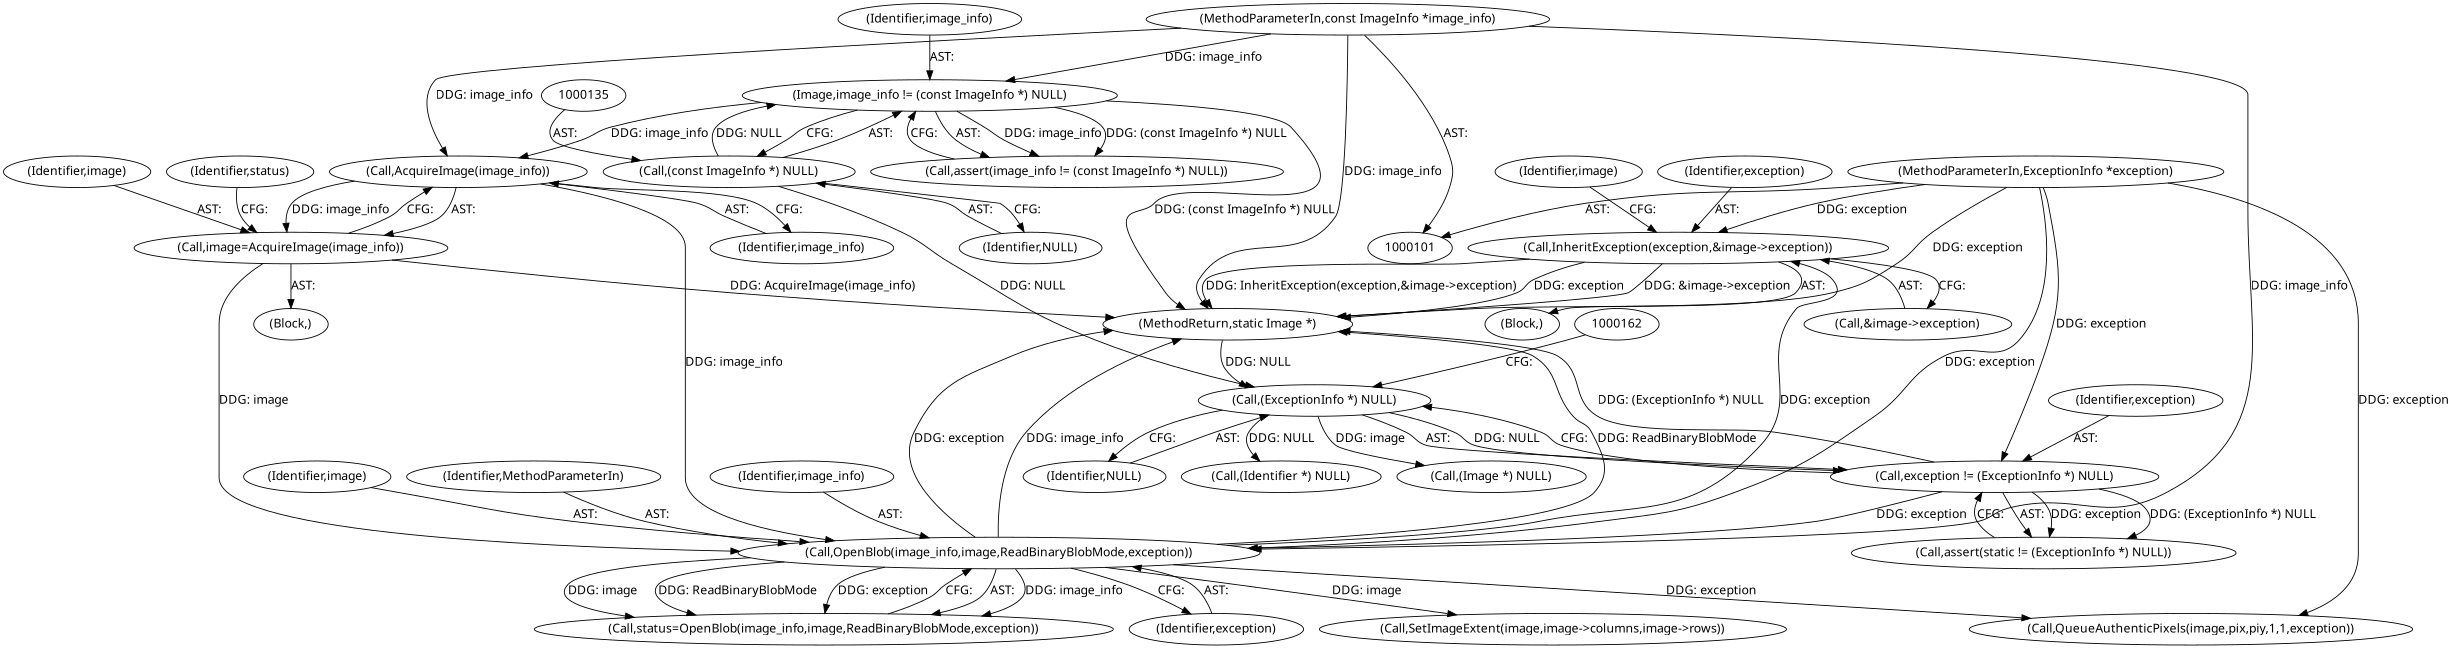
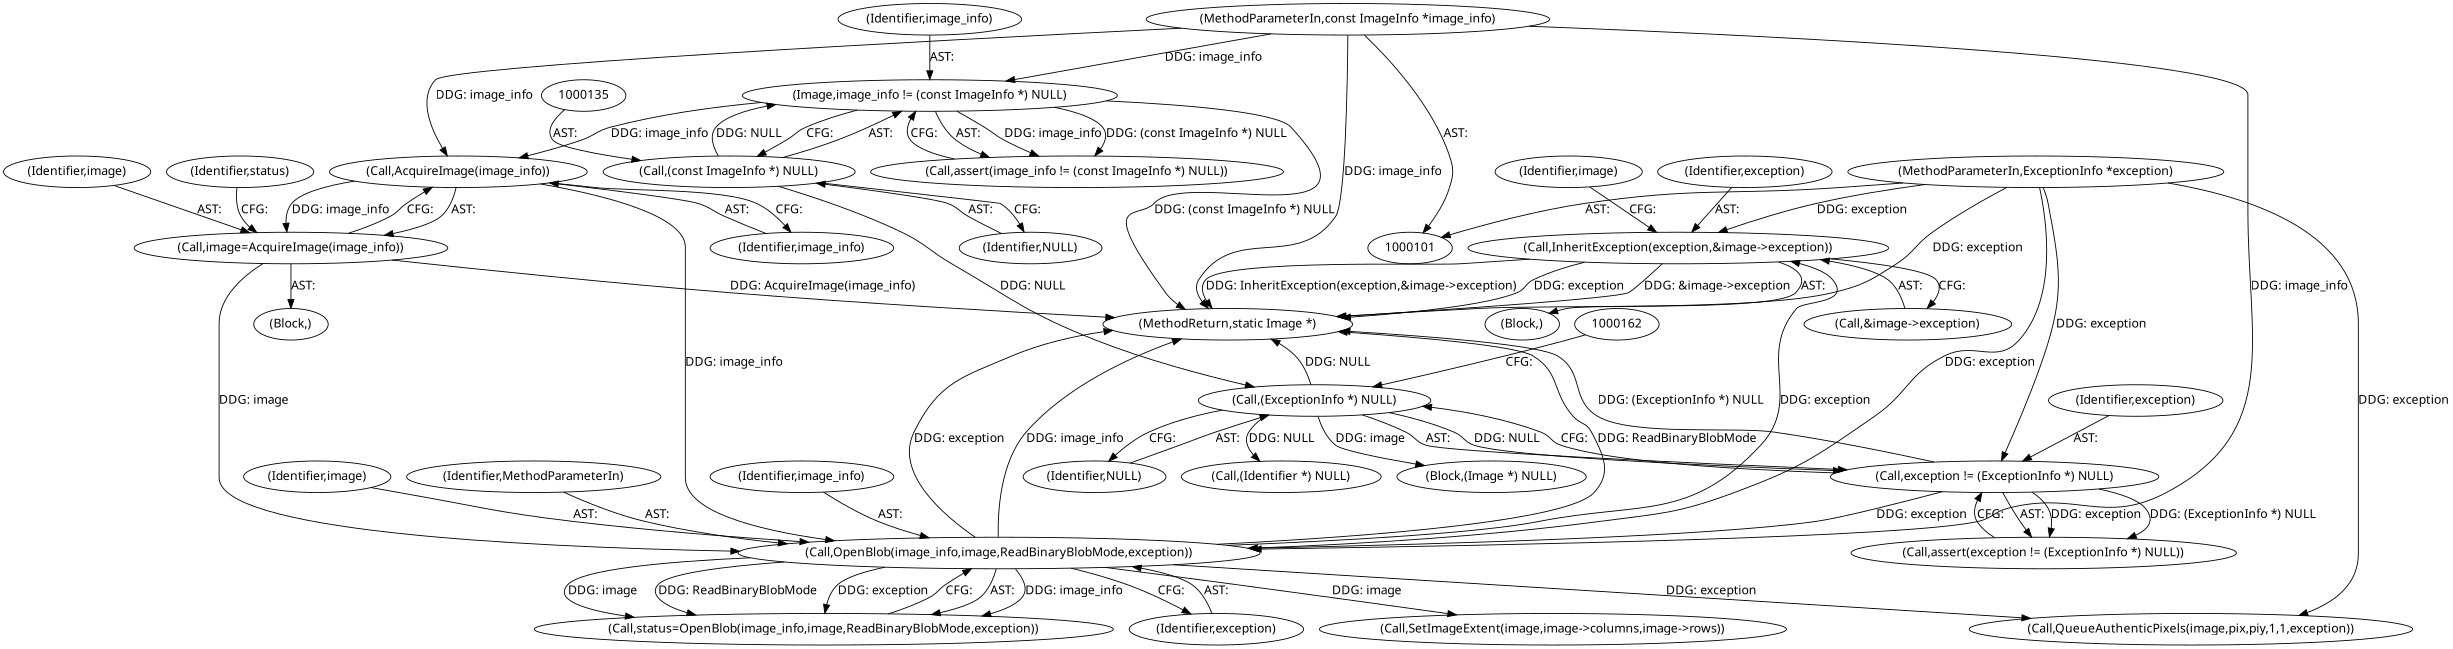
  digraph {
    fontname="Noto Sans"
    node [fontname="Noto Sans"]
    edge [fontname="Noto Sans"]
    n1 [label="(Call,InheritException(exception,&image->exception))"]
    n2 [label="(Block,)"]
    n3 [label="(Call,&image->exception)"]
    n4 [label="(MethodReturn,static Image *)"]
    n5 [label="(Call,OpenBlob(image_info,image,ReadBinaryBlobMode,exception))"]
    n6 [label="(Call,status=OpenBlob(image_info,image,ReadBinaryBlobMode,exception))"]
    n7 [label="(Call,QueueAuthenticPixels(image,pix,piy,1,1,exception))"]
    n8 [label="(Identifier,exception)"]
    n9 [label="(Call,SetImageExtent(image,image->columns,image->rows))"]
    n10 [label="(Call,AcquireImage(image_info))"]
    n11 [label="(Call,image=AcquireImage(image_info))"]
    n12 [label="(Identifier,image_info)"]
    n13 [label="(Block,)"]
    n14 [label="(Image,image_info != (const ImageInfo *) NULL)"]
    n15 [label="(Call,(const ImageInfo *) NULL)"]
    n16 [label="(Call,assert(image_info != (const ImageInfo *) NULL))"]
    n17 [label="(Call,(ExceptionInfo *) NULL)"]
    n18 [label="(Identifier,NULL)"]
    n19 [label="(MethodParameterIn,const ImageInfo *image_info)"]
    1000101
    n21 [label="(Call,exception != (ExceptionInfo *) NULL)"]
    n22 [label="(Identifier,NULL)"]
    n23 [label="(Call,(Identifier *) NULL)"]
-   n24 [label="(Call,(Image *) NULL)"]
-   n25 [label="(Call,assert(static != (ExceptionInfo *) NULL))"]
+   n24 [label="(Block,(Image *) NULL)"]
+   n25 [label="(Call,assert(exception != (ExceptionInfo *) NULL))"]
    n26 [label="(MethodParameterIn,ExceptionInfo *exception)"]
    n27 [label="(Identifier,status)"]
    n28 [label="(Identifier,image)"]
    n29 [label="(Identifier,image_info)"]
    n30 [label="(Identifier,image_info)"]
    n31 [label="(Identifier,image)"]
    n32 [label="(Identifier,exception)"]
    n33 [label="(Identifier,image)"]
    n34 [label="(Identifier,MethodParameterIn)"]
    n35 [label="(Identifier,exception)"]
    1000135
    1000162
    n1 -> n2 [label="AST: "]
    n1 -> n3 [label="CFG: "]
    n1 -> n4 [label="DDG: &image->exception"]
    n1 -> n4 [label="DDG: InheritException(exception,&image->exception)"]
    n1 -> n4 [label="DDG: exception"]
    n3 -> n1 [label="AST: "]
    n5 -> n1 [label="DDG: exception"]
    n5 -> n4 [label="DDG: ReadBinaryBlobMode"]
    n5 -> n4 [label="DDG: exception"]
    n5 -> n4 [label="DDG: image_info"]
    n5 -> n6 [label="AST: "]
    n5 -> n6 [label="DDG: image_info"]
    n5 -> n6 [label="DDG: image"]
    n5 -> n6 [label="DDG: ReadBinaryBlobMode"]
    n5 -> n6 [label="DDG: exception"]
    n5 -> n7 [label="DDG: exception"]
    n5 -> n8 [label="CFG: "]
    n5 -> n9 [label="DDG: image"]
    n6 -> n5 [label="CFG: "]
    n8 -> n5 [label="AST: "]
    n10 -> n5 [label="DDG: image_info"]
    n10 -> n11 [label="AST: "]
    n10 -> n11 [label="DDG: image_info"]
    n10 -> n12 [label="CFG: "]
    n11 -> n4 [label="DDG: AcquireImage(image_info)"]
    n11 -> n5 [label="DDG: image"]
    n11 -> n10 [label="CFG: "]
    n11 -> n13 [label="AST: "]
    n12 -> n10 [label="AST: "]
    n14 -> n4 [label="DDG: (const ImageInfo *) NULL"]
    n14 -> n10 [label="DDG: image_info"]
    n14 -> n15 [label="CFG: "]
    n14 -> n16 [label="AST: "]
    n14 -> n16 [label="DDG: image_info"]
    n14 -> n16 [label="DDG: (const ImageInfo *) NULL"]
    n15 -> n14 [label="AST: "]
    n15 -> n14 [label="DDG: NULL"]
    n15 -> n17 [label="DDG: NULL"]
    n15 -> n18 [label="CFG: "]
    n16 -> n14 [label="CFG: "]
-   n4 -> n17 [label="DDG: NULL"]
+   n17 -> n4 [label="DDG: NULL"]
    n17 -> n21 [label="AST: "]
    n17 -> n21 [label="DDG: NULL"]
    n17 -> n22 [label="CFG: "]
    n17 -> n23 [label="DDG: NULL"]
    n17 -> n24 [label="DDG: image"]
    n18 -> n15 [label="AST: "]
    n19 -> n4 [label="DDG: image_info"]
    n19 -> n5 [label="DDG: image_info"]
    n19 -> n10 [label="DDG: image_info"]
    n19 -> n14 [label="DDG: image_info"]
    n19 -> 1000101 [label="AST: "]
    n21 -> n4 [label="DDG: (ExceptionInfo *) NULL"]
    n21 -> n5 [label="DDG: exception"]
    n21 -> n17 [label="CFG: "]
    n21 -> n25 [label="AST: "]
    n21 -> n25 [label="DDG: exception"]
    n21 -> n25 [label="DDG: (ExceptionInfo *) NULL"]
    n22 -> n17 [label="AST: "]
    n25 -> n21 [label="CFG: "]
    n26 -> n1 [label="DDG: exception"]
    n26 -> n4 [label="DDG: exception"]
    n26 -> n5 [label="DDG: exception"]
    n26 -> n7 [label="DDG: exception"]
    n26 -> 1000101 [label="AST: "]
    n26 -> n21 [label="DDG: exception"]
    n27 -> n11 [label="CFG: "]
    n28 -> n11 [label="AST: "]
    n29 -> n14 [label="AST: "]
    n30 -> n5 [label="AST: "]
    n31 -> n5 [label="AST: "]
    n32 -> n1 [label="AST: "]
    n33 -> n1 [label="CFG: "]
    n34 -> n5 [label="AST: "]
    n35 -> n21 [label="AST: "]
    1000135 -> n15 [label="AST: "]
    1000162 -> n17 [label="CFG: "]
  }
